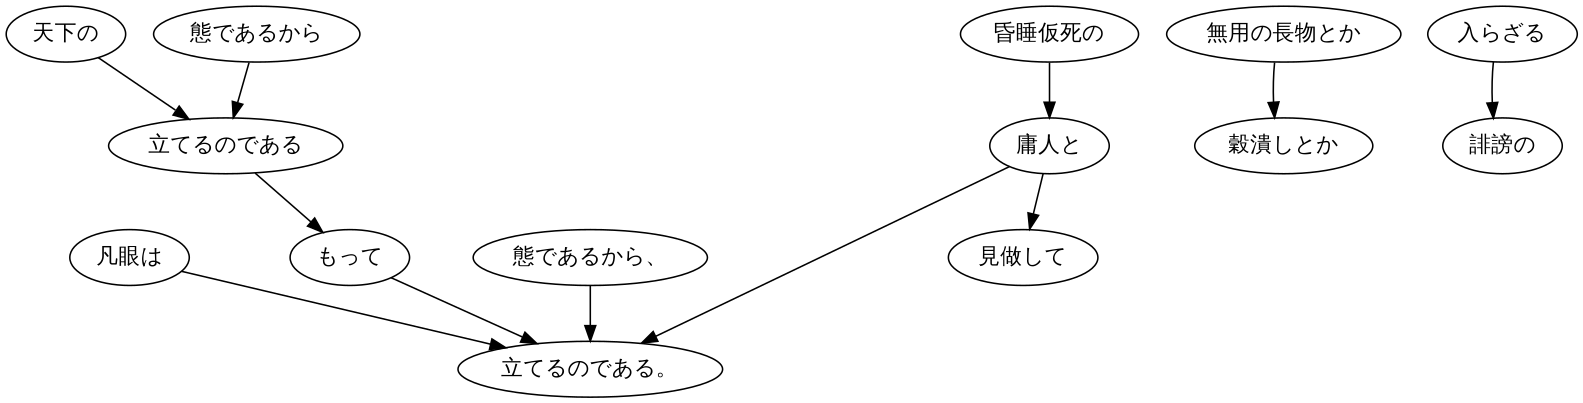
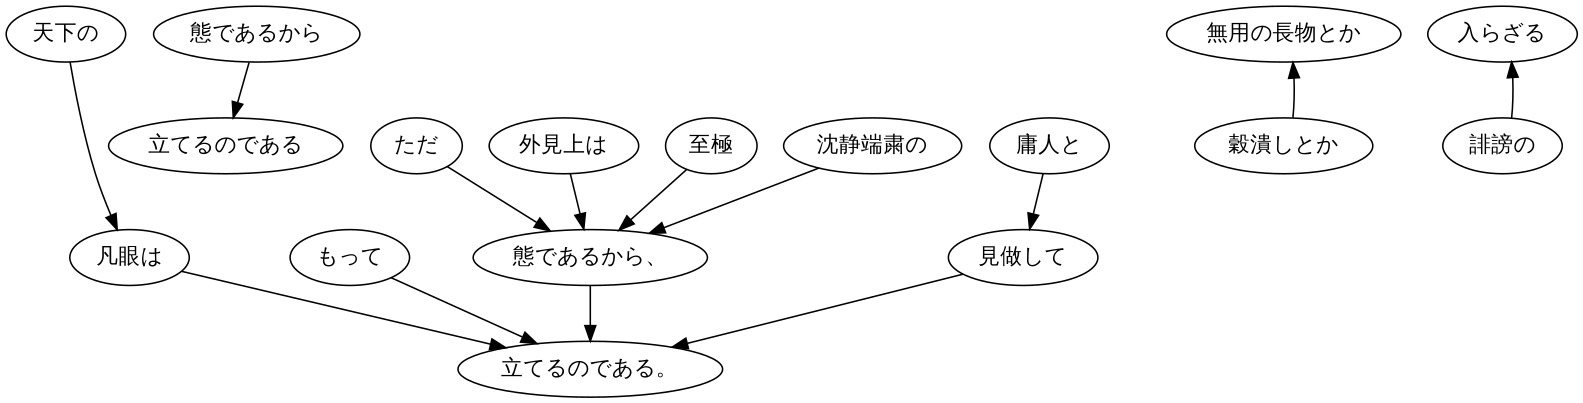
  digraph {
+   n1 [label="ただ"]
    n2 [label="態であるから、"]
    n3 [label="立てるのである。"]
+   n4 [label="外見上は"]
+   n5 [label="至極"]
+   n6 [label="沈静端粛の"]
    n7 [label="天下の"]
    n8 [label="凡眼は"]
    n9 [label="態であるから"]
    n10 [label="立てるのである"]
    n11 [label="もって"]
-   n12 [label="昏睡仮死の"]
    n13 [label="庸人と"]
    n14 [label="見做して"]
    n15 [label="無用の長物とか"]
    n16 [label="穀潰しとか"]
    n17 [label="入らざる"]
    n18 [label="誹謗の"]
+   n1 -> n2
    n2 -> n3
-   n7 -> n10
+   n4 -> n2
+   n5 -> n2
+   n6 -> n2
+   n7 -> n8
    n8 -> n3
    n9 -> n10
-   n10 -> n11
    n11 -> n3
-   n12 -> n13
    n13 -> n14
-   n13 -> n3
-   n15 -> n16
-   n17 -> n18
+   n14 -> n3
+   n16 -> n15
+   n18 -> n17
  }
